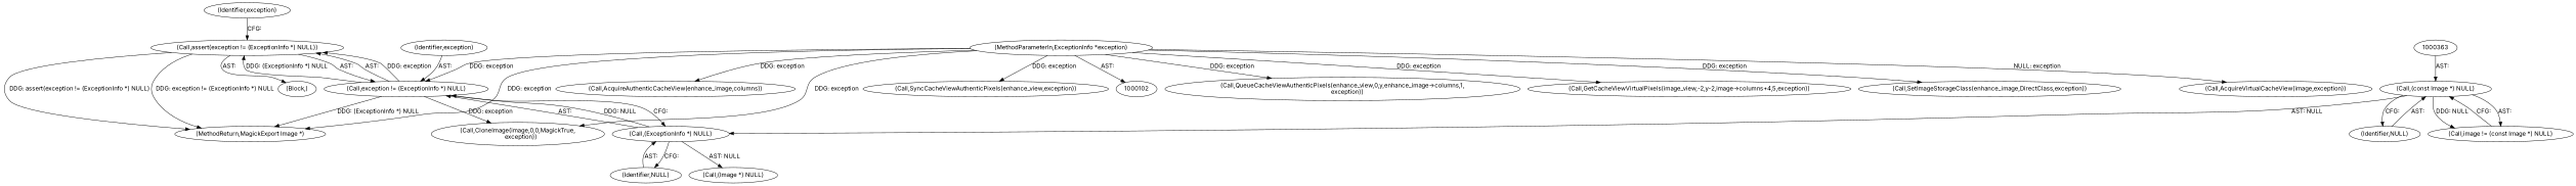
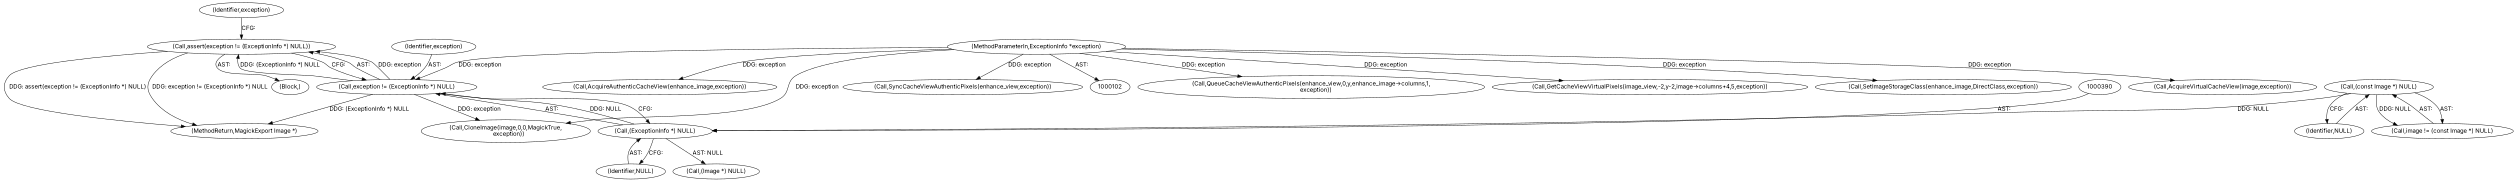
  digraph {
    fontname=Inter
    node [fontname=Inter]
    edge [fontname=Inter]
    n1 [label="(Call,assert(exception != (ExceptionInfo *) NULL))"]
    n2 [label="(Call,exception != (ExceptionInfo *) NULL)"]
    n3 [label="(Block,)"]
    n4 [label="(MethodReturn,MagickExport Image *)"]
    n5 [label="(Call,(ExceptionInfo *) NULL)"]
    n6 [label="(Call,CloneImage(image,0,0,MagickTrue,\n    exception))"]
    n7 [label="(Identifier,NULL)"]
    n8 [label="(Call,(Image *) NULL)"]
    n9 [label="(MethodParameterIn,ExceptionInfo *exception)"]
    n10 [label="(Call,QueueCacheViewAuthenticPixels(enhance_view,0,y,enhance_image->columns,1,\n      exception))"]
    n11 [label="(Call,GetCacheViewVirtualPixels(image_view,-2,y-2,image->columns+4,5,exception))"]
    n12 [label="(Call,SetImageStorageClass(enhance_image,DirectClass,exception))"]
    n13 [label="(Call,AcquireVirtualCacheView(image,exception))"]
-   n14 [label="(Call,AcquireAuthenticCacheView(enhance_image,columns))"]
+   n14 [label="(Call,AcquireAuthenticCacheView(enhance_image,exception))"]
    n15 [label="(Call,SyncCacheViewAuthenticPixels(enhance_view,exception))"]
    1000102
    n17 [label="(Call,(const Image *) NULL)"]
    n18 [label="(Call,image != (const Image *) NULL)"]
    n19 [label="(Identifier,NULL)"]
    n20 [label="(Identifier,exception)"]
    n21 [label="(Identifier,exception)"]
-   1000363
-   n1 -> n2 [label="AST: "]
+   1000390
+   n1 -> n2 [label="CFG: "]
    n1 -> n3 [label="AST: "]
    n1 -> n4 [label="DDG: exception != (ExceptionInfo *) NULL"]
    n1 -> n4 [label="DDG: assert(exception != (ExceptionInfo *) NULL)"]
    n2 -> n1 [label="AST: "]
    n2 -> n1 [label="DDG: exception"]
    n2 -> n1 [label="DDG: (ExceptionInfo *) NULL"]
    n2 -> n4 [label="DDG: (ExceptionInfo *) NULL"]
    n2 -> n5 [label="CFG: "]
    n2 -> n6 [label="DDG: exception"]
    n5 -> n2 [label="AST: "]
    n5 -> n2 [label="DDG: NULL"]
    n5 -> n7 [label="CFG: "]
    n5 -> n8 [label="AST: NULL"]
    n7 -> n5 [label="AST: "]
    n9 -> n2 [label="DDG: exception"]
-   n9 -> n4 [label="DDG: exception"]
    n9 -> n6 [label="DDG: exception"]
    n9 -> n10 [label="DDG: exception"]
    n9 -> n11 [label="DDG: exception"]
    n9 -> n12 [label="DDG: exception"]
-   n9 -> n13 [label="NULL: exception"]
+   n9 -> n13 [label="DDG: exception"]
    n9 -> n14 [label="DDG: exception"]
    n9 -> n15 [label="DDG: exception"]
    n9 -> 1000102 [label="AST: "]
-   n17 -> n5 [label="AST: NULL"]
+   n17 -> n5 [label="DDG: NULL"]
    n17 -> n18 [label="AST: "]
    n17 -> n18 [label="DDG: NULL"]
    n17 -> n19 [label="CFG: "]
-   n18 -> n17 [label="CFG: "]
+   n18 -> n17 [label="AST: "]
    n19 -> n17 [label="AST: "]
    n20 -> n2 [label="AST: "]
    n21 -> n1 [label="CFG: "]
-   1000363 -> n17 [label="AST: "]
+   1000390 -> n5 [label="AST: "]
  }
